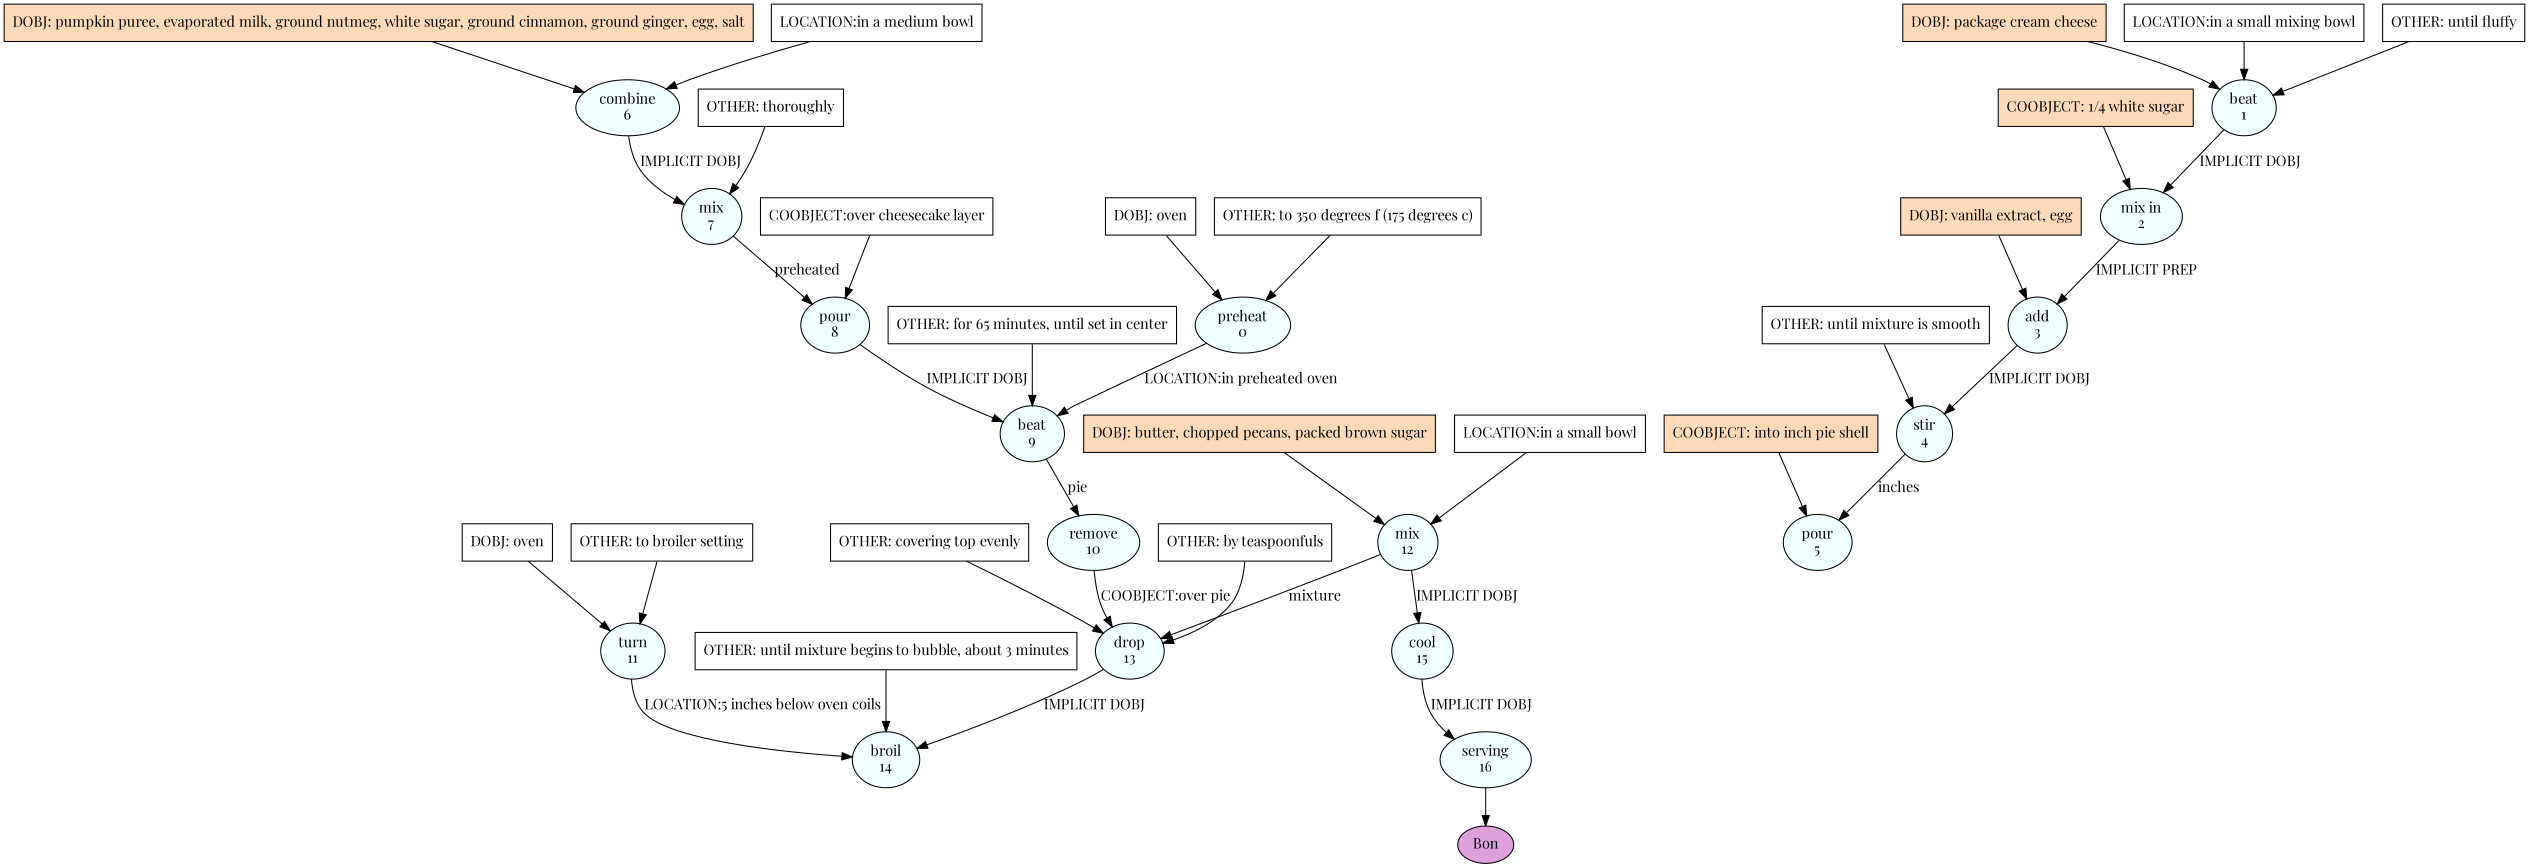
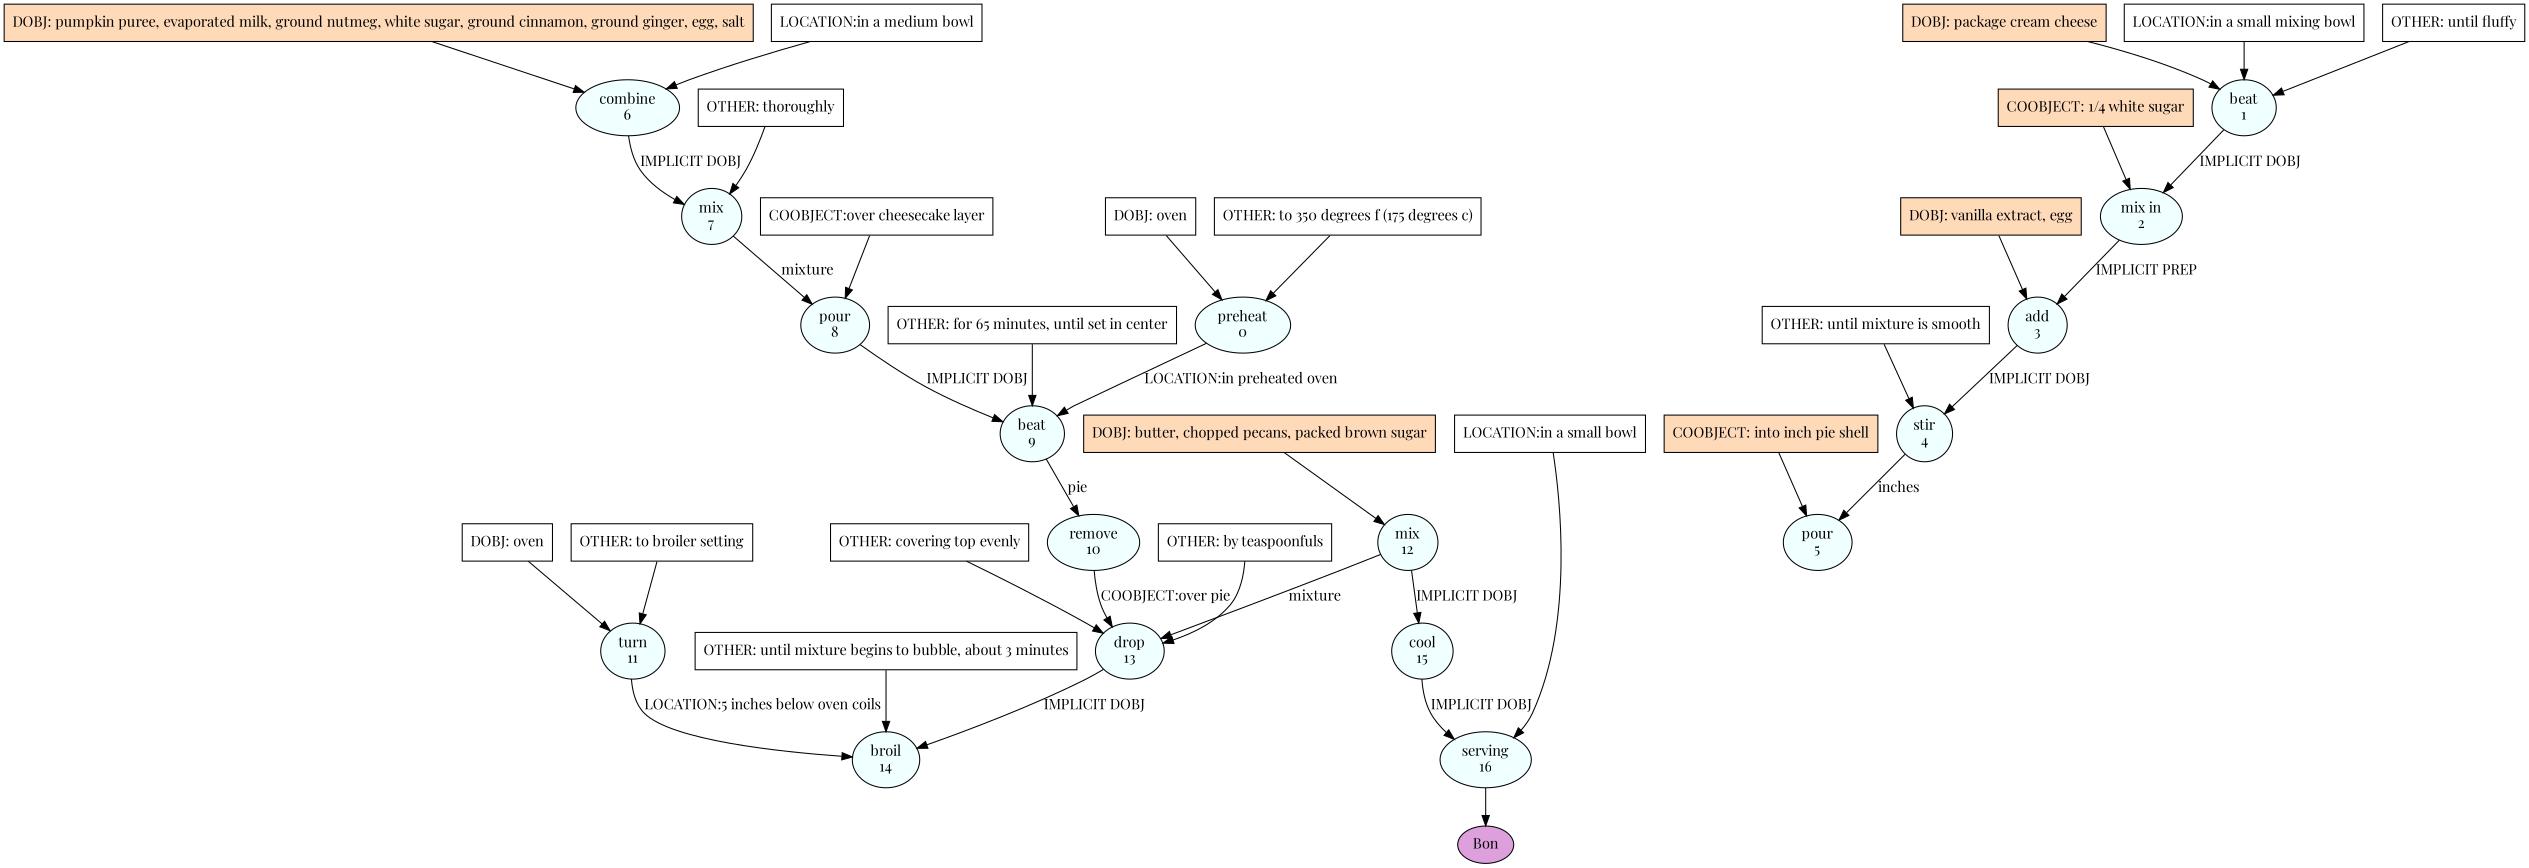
  digraph {
    fontname="Playfair Display"
    node [fillcolor=azure fontname="Playfair Display" shape=box style=filled]
    edge [fontname="Playfair Display"]
    n1 [label="preheat\n0" shape=oval]
    n2 [label="beat\n9" shape=oval]
    n3 [label="remove\n10" shape=oval]
    n4 [label="beat\n1" shape=oval]
    n5 [label="mix in\n2" shape=oval]
    n6 [label="add\n3" shape=oval]
    n7 [label="stir\n4" shape=oval]
    n8 [label="pour\n5" shape=oval]
    n9 [label="combine\n6" shape=oval]
    n10 [label="mix\n7" shape=oval]
    n11 [label="pour\n8" shape=oval]
    n12 [label="drop\n13" shape=oval]
    n13 [label="broil\n14" shape=oval]
    n14 [label="turn\n11" shape=oval]
    n15 [label="mix\n12" shape=oval]
    n16 [label="cool\n15" shape=oval]
    n17 [label="serving\n16" shape=oval]
    n18 [fillcolor=plum label=Bon shape=oval]
    n19 [fillcolor=peachpuff label="DOBJ: butter, chopped pecans, packed brown sugar"]
    n20 [fillcolor=white label="LOCATION:in a small bowl"]
    n21 [fillcolor=white label="DOBJ: oven"]
    n22 [fillcolor=white label="OTHER: to 350 degrees f (175 degrees c)"]
    n23 [fillcolor=peachpuff label="DOBJ: package cream cheese"]
    n24 [fillcolor=white label="LOCATION:in a small mixing bowl"]
    n25 [fillcolor=white label="OTHER: until fluffy"]
    n26 [fillcolor=white label="DOBJ: oven"]
    n27 [fillcolor=white label="OTHER: to broiler setting"]
    n28 [fillcolor=peachpuff label="COOBJECT: 1/4 white sugar"]
    n29 [fillcolor=peachpuff label="DOBJ: vanilla extract, egg"]
    n30 [fillcolor=white label="OTHER: until mixture is smooth"]
    n31 [fillcolor=peachpuff label="COOBJECT: into inch pie shell"]
    n32 [fillcolor=peachpuff label="DOBJ: pumpkin puree, evaporated milk, ground nutmeg, white sugar, ground cinnamon, ground ginger, egg, salt"]
    n33 [fillcolor=white label="LOCATION:in a medium bowl"]
    n34 [fillcolor=white label="OTHER: thoroughly"]
    n35 [fillcolor=white label="COOBJECT:over cheesecake layer"]
    n36 [fillcolor=white label="OTHER: for 65 minutes, until set in center"]
    n37 [fillcolor=white label="OTHER: by teaspoonfuls"]
    n38 [fillcolor=white label="OTHER: covering top evenly"]
    n39 [fillcolor=white label="OTHER: until mixture begins to bubble, about 3 minutes"]
    n1 -> n2 [label="LOCATION:in preheated oven"]
    n2 -> n3 [label=pie]
    n3 -> n12 [label="COOBJECT:over pie"]
    n4 -> n5 [label="IMPLICIT DOBJ"]
    n5 -> n6 [label="IMPLICIT PREP"]
    n6 -> n7 [label="IMPLICIT DOBJ"]
    n7 -> n8 [label=inches]
    n9 -> n10 [label="IMPLICIT DOBJ"]
-   n10 -> n11 [label=preheated]
+   n10 -> n11 [label=mixture]
    n11 -> n2 [label="IMPLICIT DOBJ"]
    n12 -> n13 [label="IMPLICIT DOBJ"]
    n14 -> n13 [label="LOCATION:5 inches below oven coils"]
    n15 -> n12 [label=mixture]
    n15 -> n16 [label="IMPLICIT DOBJ"]
    n16 -> n17 [label="IMPLICIT DOBJ"]
    n17 -> n18
    n19 -> n15
-   n20 -> n15
+   n20 -> n17
    n21 -> n1
    n22 -> n1
    n23 -> n4
    n24 -> n4
    n25 -> n4
    n26 -> n14
    n27 -> n14
    n28 -> n5
    n29 -> n6
    n30 -> n7
    n31 -> n8
    n32 -> n9
    n33 -> n9
    n34 -> n10
    n35 -> n11
    n36 -> n2
    n37 -> n12
    n38 -> n12
    n39 -> n13
  }
